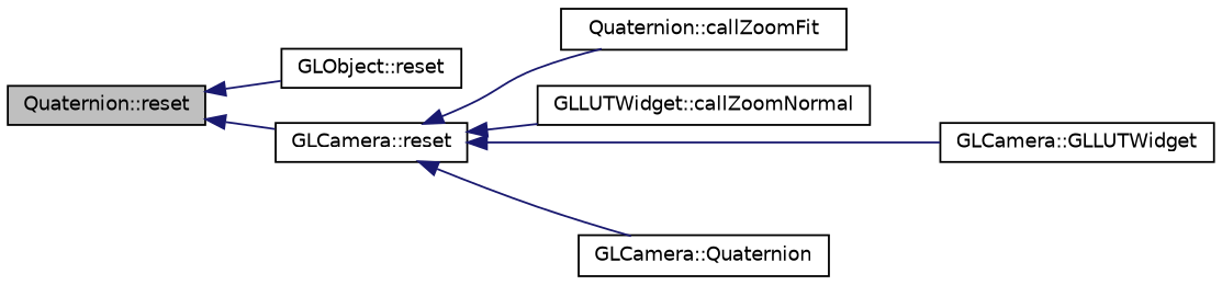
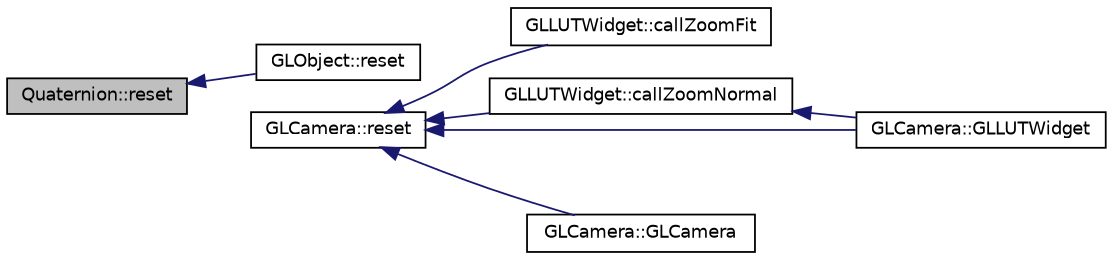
  digraph {
    rankdir=LR
    node [color=black fillcolor=white fontname=Helvetica fontsize=10 shape=record style=filled]
    edge [color=midnightblue dir=back fontname=Helvetica fontsize=10 labelfontname=Helvetica labelfontsize=10 style=solid]
    n1 [fillcolor=grey75 fontcolor=black height=0.2 label="Quaternion::reset" width=0.4]
    n2 [height=0.2 label="GLObject::reset" width=0.4]
    n3 [height=0.2 label="GLCamera::reset" width=0.4]
-   n4 [height=0.2 label="Quaternion::callZoomFit" width=0.4]
+   n4 [height=0.2 label="GLLUTWidget::callZoomFit" width=0.4]
    n5 [height=0.2 label="GLLUTWidget::callZoomNormal" width=0.4]
    n6 [height=0.2 label="GLCamera::GLLUTWidget" width=0.4]
-   n7 [height=0.2 label="GLCamera::Quaternion" width=0.4]
+   n7 [height=0.2 label="GLCamera::GLCamera" width=0.4]
    n1 -> n2
-   n1 -> n3
    n3 -> n4
    n3 -> n5
    n3 -> n6
    n3 -> n7
+   n5 -> n6
  }
